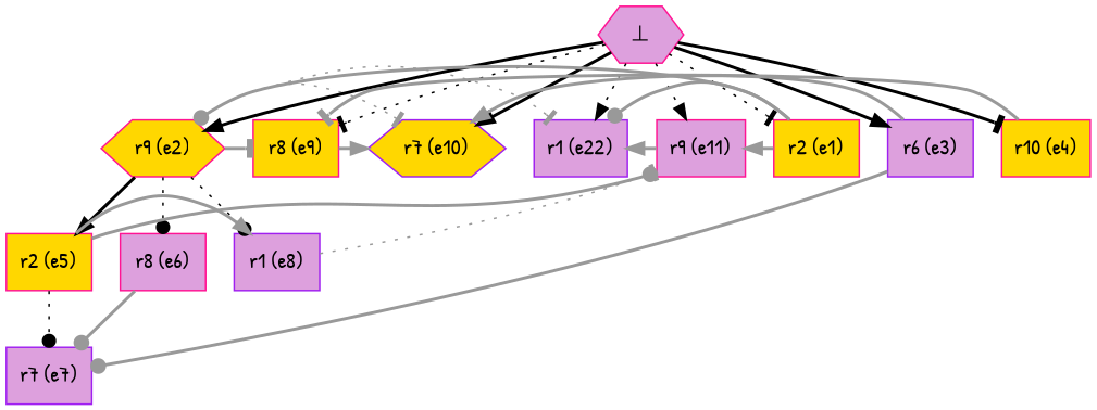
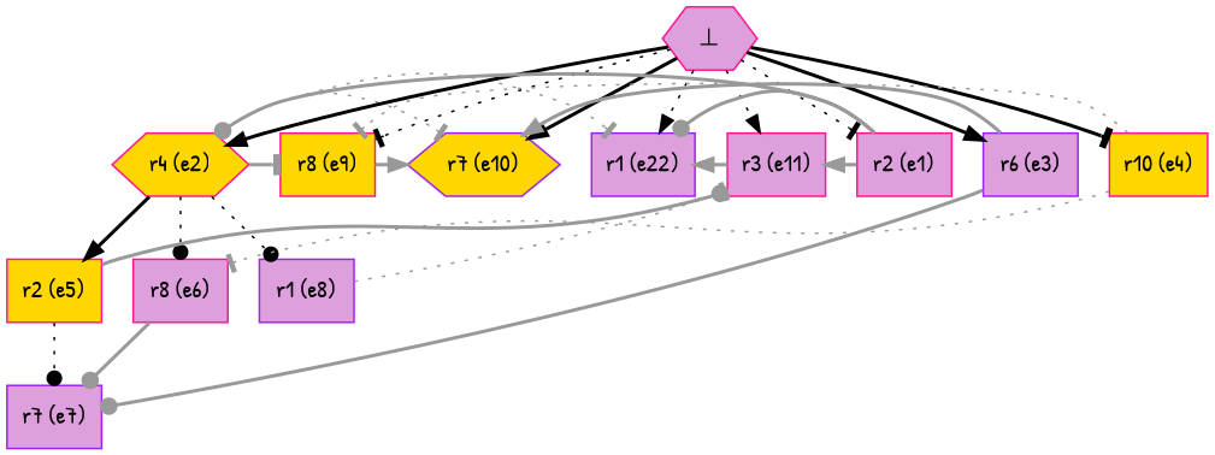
  digraph {
    fontname="Patrick Hand"
    node [color=deeppink fillcolor=plum fontname="Patrick Hand" shape=box style=filled]
    edge [arrowhead=normal fontname="Patrick Hand" style=bold color=gray60 constraint=false]
-   n1 [fillcolor=gold label="r9 (e2)" shape=hexagon]
+   n1 [fillcolor=gold label="r4 (e2)" shape=hexagon]
    n2 [fillcolor=gold label="r2 (e5)"]
    n3 [label="r8 (e6)"]
    n4 [color=purple label="r1 (e8)"]
    n5 [fillcolor=gold label="r8 (e9)"]
    n6 [color=purple fillcolor=gold label="r7 (e10)" shape=hexagon]
    n7 [color=purple label="r1 (e22)"]
    n8 [color=purple label="r7 (e7)"]
-   n9 [label="r9 (e11)"]
+   n9 [label="r3 (e11)"]
    n10 [label="⊥" shape=hexagon]
-   n11 [fillcolor=gold label="r2 (e1)"]
+   n11 [label="r2 (e1)"]
    n12 [color=purple label="r6 (e3)"]
    n13 [fillcolor=gold label="r10 (e4)"]
    n1 -> n2 [color="" constraint=""]
    n1 -> n3 [arrowhead=dot style=dotted color="" constraint=""]
    n1 -> n4 [arrowhead=dot style=dotted color="" constraint=""]
    n1 -> n5 [arrowhead=tee]
    n1 -> n6 [arrowhead=tee style=dotted]
    n1 -> n7 [arrowhead=tee style=dotted]
-   n2 -> n4
    n2 -> n8 [arrowhead=dot style=dotted color="" constraint=""]
    n2 -> n9 [arrowhead=dot]
    n3 -> n8 [arrowhead=dot]
    n4 -> n9 [arrowhead=tee style=dotted]
    n5 -> n6
    n9 -> n7
    n10 -> n1 [color="" constraint=""]
    n10 -> n5 [arrowhead=tee style=dotted color="" constraint=""]
    n10 -> n6 [color="" constraint=""]
    n10 -> n7 [style=dotted color="" constraint=""]
    n10 -> n9 [style=dotted color="" constraint=""]
    n10 -> n11 [arrowhead=tee style=dotted color="" constraint=""]
    n10 -> n12 [color="" constraint=""]
    n10 -> n13 [arrowhead=tee color="" constraint=""]
    n11 -> n1 [arrowhead=dot]
    n11 -> n7 [arrowhead=dot]
    n11 -> n9
    n12 -> n6
    n12 -> n8 [arrowhead=dot]
-   n13 -> n5 [arrowhead=tee]
+   n13 -> n3 [arrowhead=tee style=dotted]
+   n13 -> n5 [arrowhead=tee style=dotted]
  }
